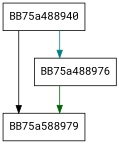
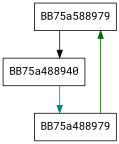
  digraph {
    fontname="Roboto Mono"
    splines=ortho
    node [fontname="Roboto Mono" shape=box]
    edge [fontname="Roboto Mono"]
    n1 [label=BB75a588979]
    BB75a488940
-   BB75a488976
-   BB75a488940 -> n1 [color=black]
+   BB75a488976 [label=BB75a488979]
+   n1 -> BB75a488940 [color=black]
    BB75a488940 -> BB75a488976 [color=teal]
    BB75a488976 -> n1 [color=darkgreen]
  }
